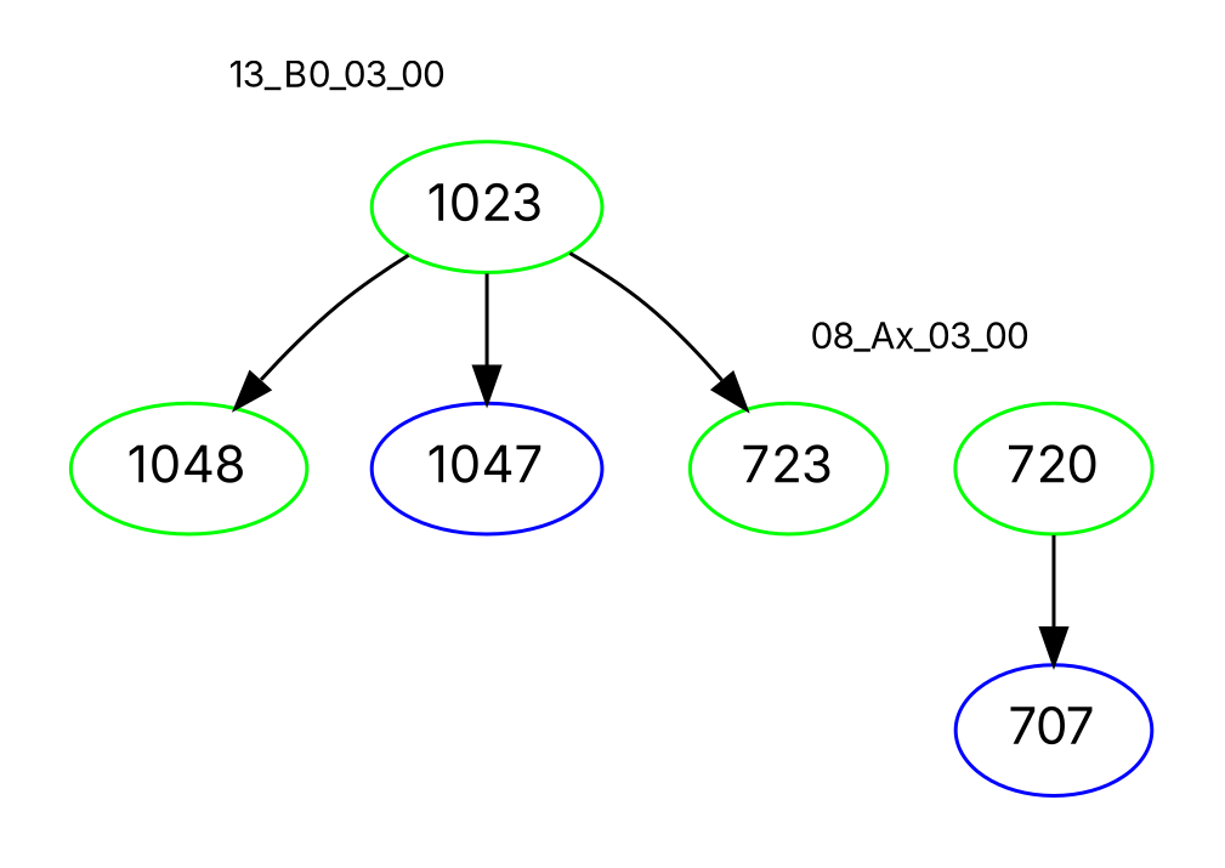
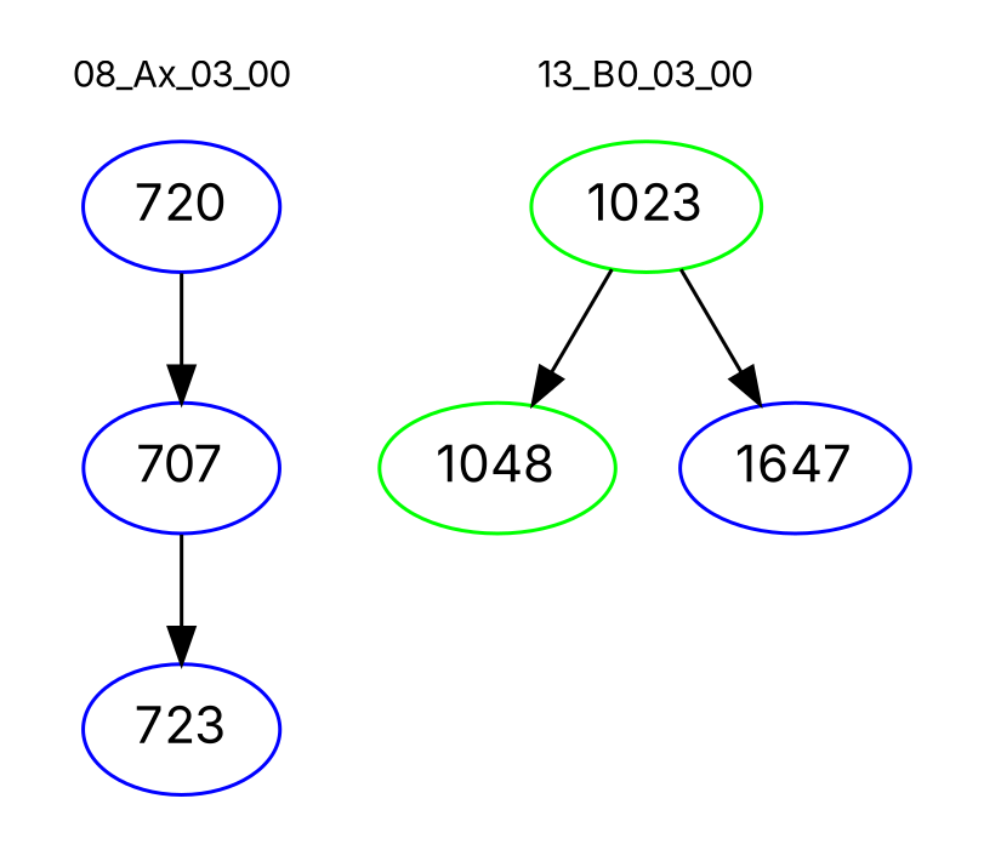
  digraph {
    fontname=Inter
    node [color=green fontname=Inter]
    edge [color=black fontname=Inter]
-   n1 [label=720]
+   n1 [color=blue label=720]
    n2 [color=blue label=707]
-   n3 [label=723]
+   n3 [color=blue label=723]
    n4 [label=1048]
    n5 [label=1023]
-   n6 [color=blue label=1047]
+   n6 [color=blue label=1647]
    subgraph cluster_1 {
      color=white
      fontsize=10
      label="08_Ax_03_00"
      n1
      n2
      n3
    }
    subgraph cluster_2 {
      color=white
      fontsize=10
      label="13_B0_03_00"
      n4
      n5
      n6
    }
    n1 -> n2
-   n5 -> n3
+   n2 -> n3
    n5 -> n4
    n5 -> n6
  }
